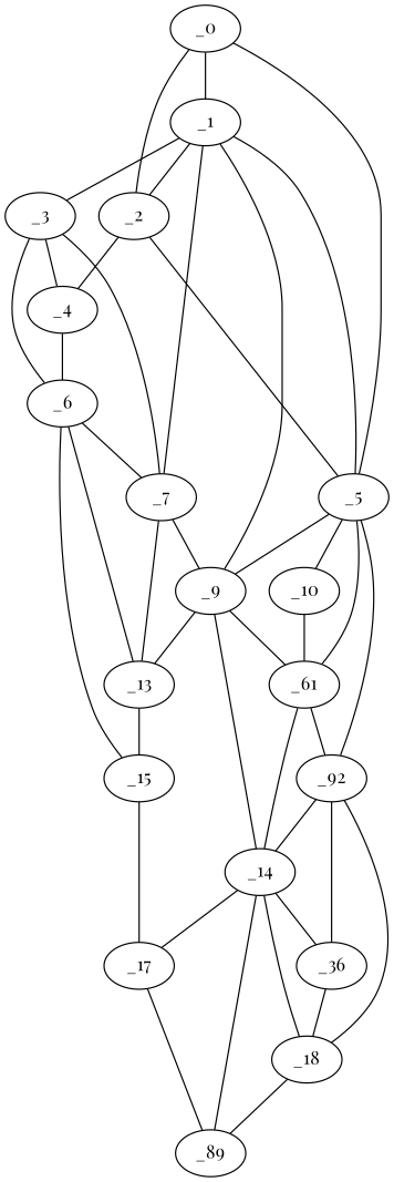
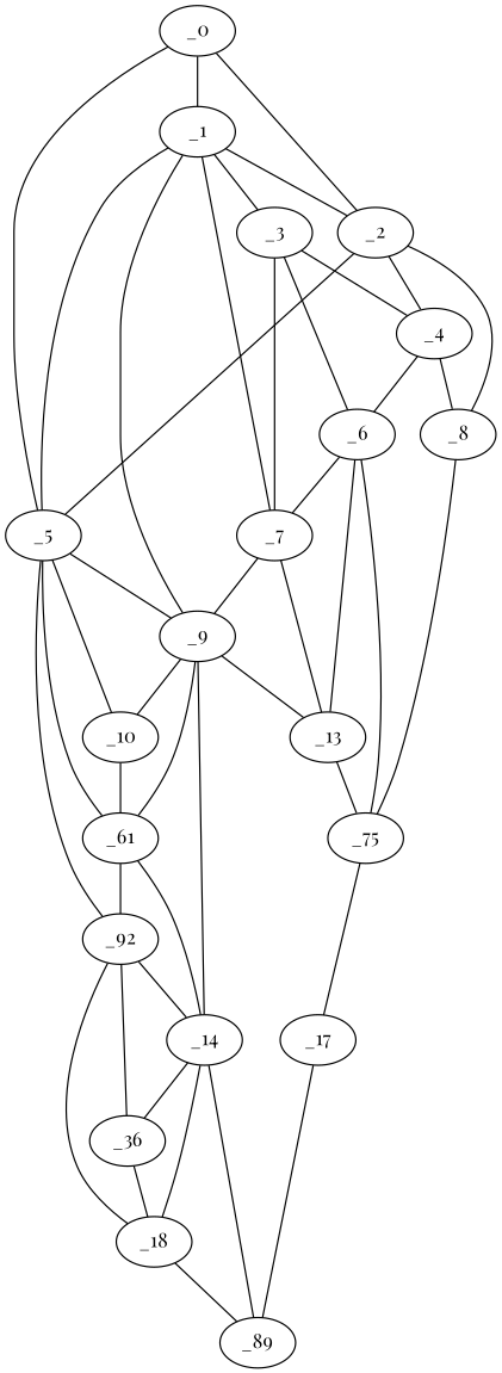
  graph {
    fontname="Playfair Display"
    node [fontname="Playfair Display" x=73 y=16]
    edge [fontname="Playfair Display" valence=2]
    _0 [x=43]
    _1 [x=51 y=23]
    _2 [x=53 y=10]
    _5 [x=64 y=52]
    _3 [x=57 y=20]
    _7 [y=30]
    _9 [x=74 y=38]
    _4 [x=62]
+   _8 [x=74 y=11]
    _10 [x=75 y=46]
    n11 [label=_61 x=82 y=48]
    n12 [label=_92 x=87 y=53]
    _6 [y=21]
    _13 [x=95 y=27]
    _14 [x=95 y=41]
-   _15 [x=96 y=18]
+   _15 [x=96 y=18 label=_75]
    n17 [label=_36 x=97 y=51]
    _18 [x=113 y=49]
    _17 [x=109 y=26]
    n20 [label=_89 x=116 y=36]
    _0 -- _1
    _0 -- _2 [valence=1]
    _0 -- _5 [valence=1]
    _1 -- _2
    _1 -- _5
    _1 -- _3 [valence=1]
    _1 -- _7
    _1 -- _9 [valence=1]
    _2 -- _5
    _2 -- _4 [valence=1]
+   _2 -- _8 [valence=1]
    _5 -- _9
    _5 -- _10
    _5 -- n11 [valence=1]
    _5 -- n12 [valence=1]
    _3 -- _7
    _3 -- _4
    _3 -- _6
    _7 -- _9
    _7 -- _13 [valence=1]
+   _9 -- _10 [valence=1]
    _9 -- n11
    _9 -- _13 [valence=1]
    _9 -- _14
+   _4 -- _8 [valence=1]
    _4 -- _6
+   _8 -- _15 [valence=1]
    _10 -- n11
    n11 -- n12
    n11 -- _14
    n12 -- _14
    n12 -- n17
    n12 -- _18 [valence=1]
    _6 -- _7
    _6 -- _13
    _6 -- _15
    _13 -- _15 [valence=1]
    _14 -- n17
    _14 -- _18
-   _14 -- _17
    _14 -- n20
    _15 -- _17 [valence=1]
    n17 -- _18 [valence=1]
    _18 -- n20 [valence=1]
    _17 -- n20 [valence=1]
  }
